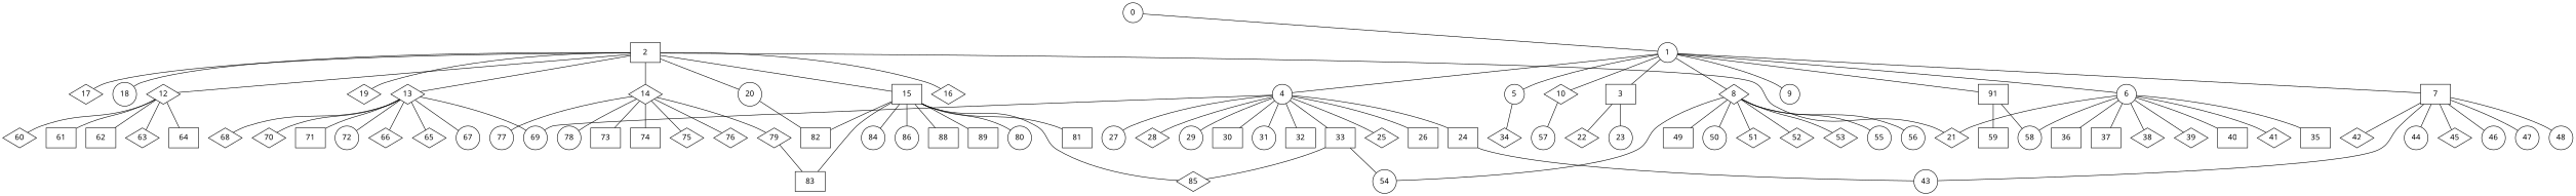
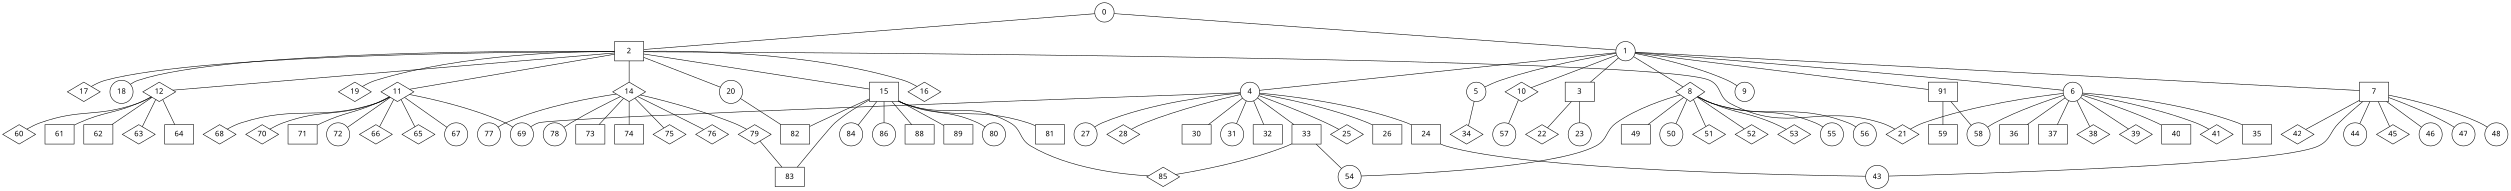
  graph {
    fontname="Noto Sans"
    node [fontname="Noto Sans" shape=circle]
    edge [fontname="Noto Sans"]
    0
    1
    2 [shape=box]
    3 [shape=box]
    4
    5
    6
    7 [shape=box]
    8 [shape=diamond]
    9
    10 [shape=diamond]
    n12 [label=91 shape=box]
    12 [shape=diamond]
-   13 [shape=diamond]
+   13 [shape=diamond label=11]
    14 [shape=diamond]
    15 [shape=box]
    16 [shape=diamond]
    17 [shape=diamond]
    18
    19 [shape=diamond]
    20
    21 [shape=diamond]
    22 [shape=diamond]
    23
    32 [shape=box]
    33 [shape=box]
    24 [shape=box]
    25 [shape=diamond]
    26 [shape=box]
    27
    28 [shape=diamond]
-   29
    30 [shape=box]
    31
    69
    34 [shape=diamond]
    35 [shape=box]
    36 [shape=box]
    37 [shape=box]
    38 [shape=diamond]
    39 [shape=diamond]
    40 [shape=box]
    41 [shape=diamond]
    58
    42 [shape=diamond]
    43
    44
    45 [shape=diamond]
    46
    47
    48
    49 [shape=box]
    50
    51 [shape=diamond]
    52 [shape=diamond]
    53 [shape=diamond]
    54
    55
    56
    57
    59 [shape=box]
    64 [shape=box]
    60 [shape=diamond]
    61 [shape=box]
    62 [shape=box]
    63 [shape=diamond]
    65 [shape=diamond]
    67
    68 [shape=diamond]
    70 [shape=diamond]
    71 [shape=box]
    72
    66 [shape=diamond]
    73 [shape=box]
    74 [shape=box]
    75 [shape=diamond]
    76 [shape=diamond]
    77
    78
    79 [shape=diamond]
    80
    81 [shape=box]
    82 [shape=box]
    83 [shape=box]
    84
    85 [shape=diamond]
    86
    88 [shape=box]
    89 [shape=box]
    0 -- 1
+   0 -- 2
    1 -- 3
    1 -- 4
    1 -- 5
    1 -- 6
    1 -- 7
    1 -- 8
    1 -- 9
    1 -- 10
    1 -- n12
    2 -- 12
    2 -- 13
    2 -- 14
    2 -- 15
    2 -- 16
    2 -- 17
    2 -- 18
    2 -- 19
    2 -- 20
    2 -- 21
    3 -- 22
    3 -- 23
    4 -- 32
    4 -- 33
    4 -- 24
    4 -- 25
    4 -- 26
    4 -- 27
    4 -- 28
-   4 -- 29
    4 -- 30
    4 -- 31
    4 -- 69
    5 -- 34
    6 -- 21
    6 -- 35
    6 -- 36
    6 -- 37
    6 -- 38
    6 -- 39
    6 -- 40
    6 -- 41
    6 -- 58
    7 -- 42
    7 -- 43
    7 -- 44
    7 -- 45
    7 -- 46
    7 -- 47
    7 -- 48
    8 -- 49
    8 -- 50
    8 -- 51
    8 -- 52
    8 -- 53
    8 -- 54
    8 -- 55
    8 -- 56
    10 -- 57
    n12 -- 58
    n12 -- 59
    12 -- 64
    12 -- 60
    12 -- 61
    12 -- 62
    12 -- 63
    13 -- 69
    13 -- 65
    13 -- 67
    13 -- 68
    13 -- 70
    13 -- 71
    13 -- 72
    13 -- 66
    14 -- 73
    14 -- 74
    14 -- 75
    14 -- 76
    14 -- 77
    14 -- 78
    14 -- 79
    15 -- 80
    15 -- 81
    15 -- 82
    15 -- 83
    15 -- 84
    15 -- 85
    15 -- 86
    15 -- 88
    15 -- 89
    20 -- 82
    33 -- 54
    33 -- 85
    24 -- 43
    79 -- 83
  }
